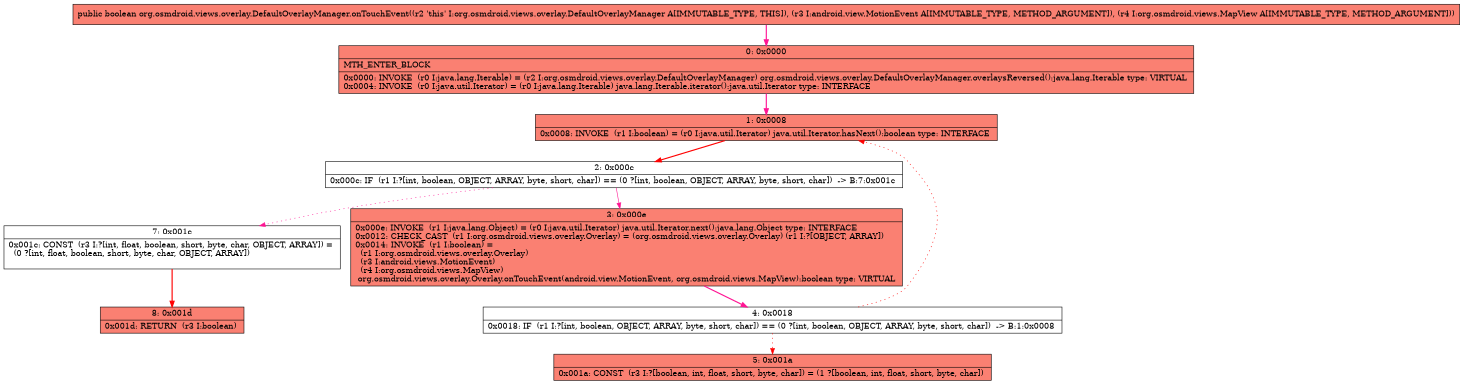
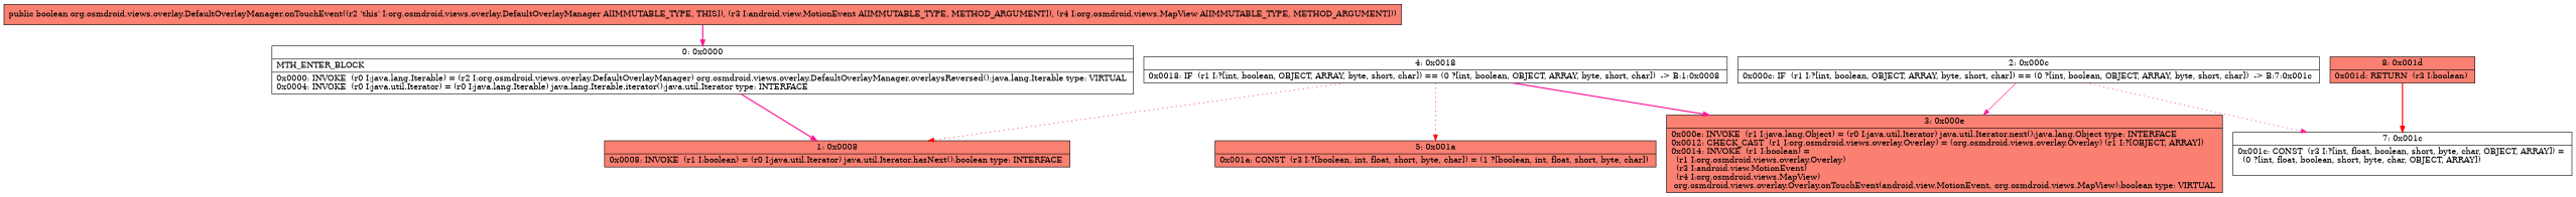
  digraph {
    node [fillcolor=salmon shape=record style=filled]
    edge [color=deeppink style=bold]
-   n1 [label="{0\:\ 0x0000|MTH_ENTER_BLOCK\l|0x0000: INVOKE  (r0 I:java.lang.Iterable) = (r2 I:org.osmdroid.views.overlay.DefaultOverlayManager) org.osmdroid.views.overlay.DefaultOverlayManager.overlaysReversed():java.lang.Iterable type: VIRTUAL \l0x0004: INVOKE  (r0 I:java.util.Iterator) = (r0 I:java.lang.Iterable) java.lang.Iterable.iterator():java.util.Iterator type: INTERFACE \l}"]
+   n1 [fillcolor=white label="{0\:\ 0x0000|MTH_ENTER_BLOCK\l|0x0000: INVOKE  (r0 I:java.lang.Iterable) = (r2 I:org.osmdroid.views.overlay.DefaultOverlayManager) org.osmdroid.views.overlay.DefaultOverlayManager.overlaysReversed():java.lang.Iterable type: VIRTUAL \l0x0004: INVOKE  (r0 I:java.util.Iterator) = (r0 I:java.lang.Iterable) java.lang.Iterable.iterator():java.util.Iterator type: INTERFACE \l}"]
    n2 [label="{1\:\ 0x0008|0x0008: INVOKE  (r1 I:boolean) = (r0 I:java.util.Iterator) java.util.Iterator.hasNext():boolean type: INTERFACE \l}"]
    n3 [fillcolor=white label="{2\:\ 0x000c|0x000c: IF  (r1 I:?[int, boolean, OBJECT, ARRAY, byte, short, char]) == (0 ?[int, boolean, OBJECT, ARRAY, byte, short, char])  \-\> B:7:0x001c \l}"]
-   n4 [label="{3\:\ 0x000e|0x000e: INVOKE  (r1 I:java.lang.Object) = (r0 I:java.util.Iterator) java.util.Iterator.next():java.lang.Object type: INTERFACE \l0x0012: CHECK_CAST  (r1 I:org.osmdroid.views.overlay.Overlay) = (org.osmdroid.views.overlay.Overlay) (r1 I:?[OBJECT, ARRAY]) \l0x0014: INVOKE  (r1 I:boolean) = \l  (r1 I:org.osmdroid.views.overlay.Overlay)\l  (r3 I:android.views.MotionEvent)\l  (r4 I:org.osmdroid.views.MapView)\l org.osmdroid.views.overlay.Overlay.onTouchEvent(android.view.MotionEvent, org.osmdroid.views.MapView):boolean type: VIRTUAL \l}"]
+   n4 [label="{3\:\ 0x000e|0x000e: INVOKE  (r1 I:java.lang.Object) = (r0 I:java.util.Iterator) java.util.Iterator.next():java.lang.Object type: INTERFACE \l0x0012: CHECK_CAST  (r1 I:org.osmdroid.views.overlay.Overlay) = (org.osmdroid.views.overlay.Overlay) (r1 I:?[OBJECT, ARRAY]) \l0x0014: INVOKE  (r1 I:boolean) = \l  (r1 I:org.osmdroid.views.overlay.Overlay)\l  (r3 I:android.view.MotionEvent)\l  (r4 I:org.osmdroid.views.MapView)\l org.osmdroid.views.overlay.Overlay.onTouchEvent(android.view.MotionEvent, org.osmdroid.views.MapView):boolean type: VIRTUAL \l}"]
    n5 [fillcolor=white label="{7\:\ 0x001c|0x001c: CONST  (r3 I:?[int, float, boolean, short, byte, char, OBJECT, ARRAY]) = \l  (0 ?[int, float, boolean, short, byte, char, OBJECT, ARRAY])\l \l}"]
    n6 [fillcolor=white label="{4\:\ 0x0018|0x0018: IF  (r1 I:?[int, boolean, OBJECT, ARRAY, byte, short, char]) == (0 ?[int, boolean, OBJECT, ARRAY, byte, short, char])  \-\> B:1:0x0008 \l}"]
    n7 [label="{8\:\ 0x001d|0x001d: RETURN  (r3 I:boolean) \l}"]
    n8 [label="{5\:\ 0x001a|0x001a: CONST  (r3 I:?[boolean, int, float, short, byte, char]) = (1 ?[boolean, int, float, short, byte, char]) \l}"]
    n9 [label="{public boolean org.osmdroid.views.overlay.DefaultOverlayManager.onTouchEvent((r2 'this' I:org.osmdroid.views.overlay.DefaultOverlayManager A[IMMUTABLE_TYPE, THIS]), (r3 I:android.view.MotionEvent A[IMMUTABLE_TYPE, METHOD_ARGUMENT]), (r4 I:org.osmdroid.views.MapView A[IMMUTABLE_TYPE, METHOD_ARGUMENT])) }"]
    n1 -> n2
-   n2 -> n3 [color=red]
    n3 -> n4 [style=solid]
    n3 -> n5 [style=dotted]
-   n4 -> n6
-   n5 -> n7 [color=red]
+   n6 -> n4
+   n7 -> n5 [color=red]
    n6 -> n2 [color=red style=dotted]
    n6 -> n8 [color=red style=dotted]
    n9 -> n1
  }
